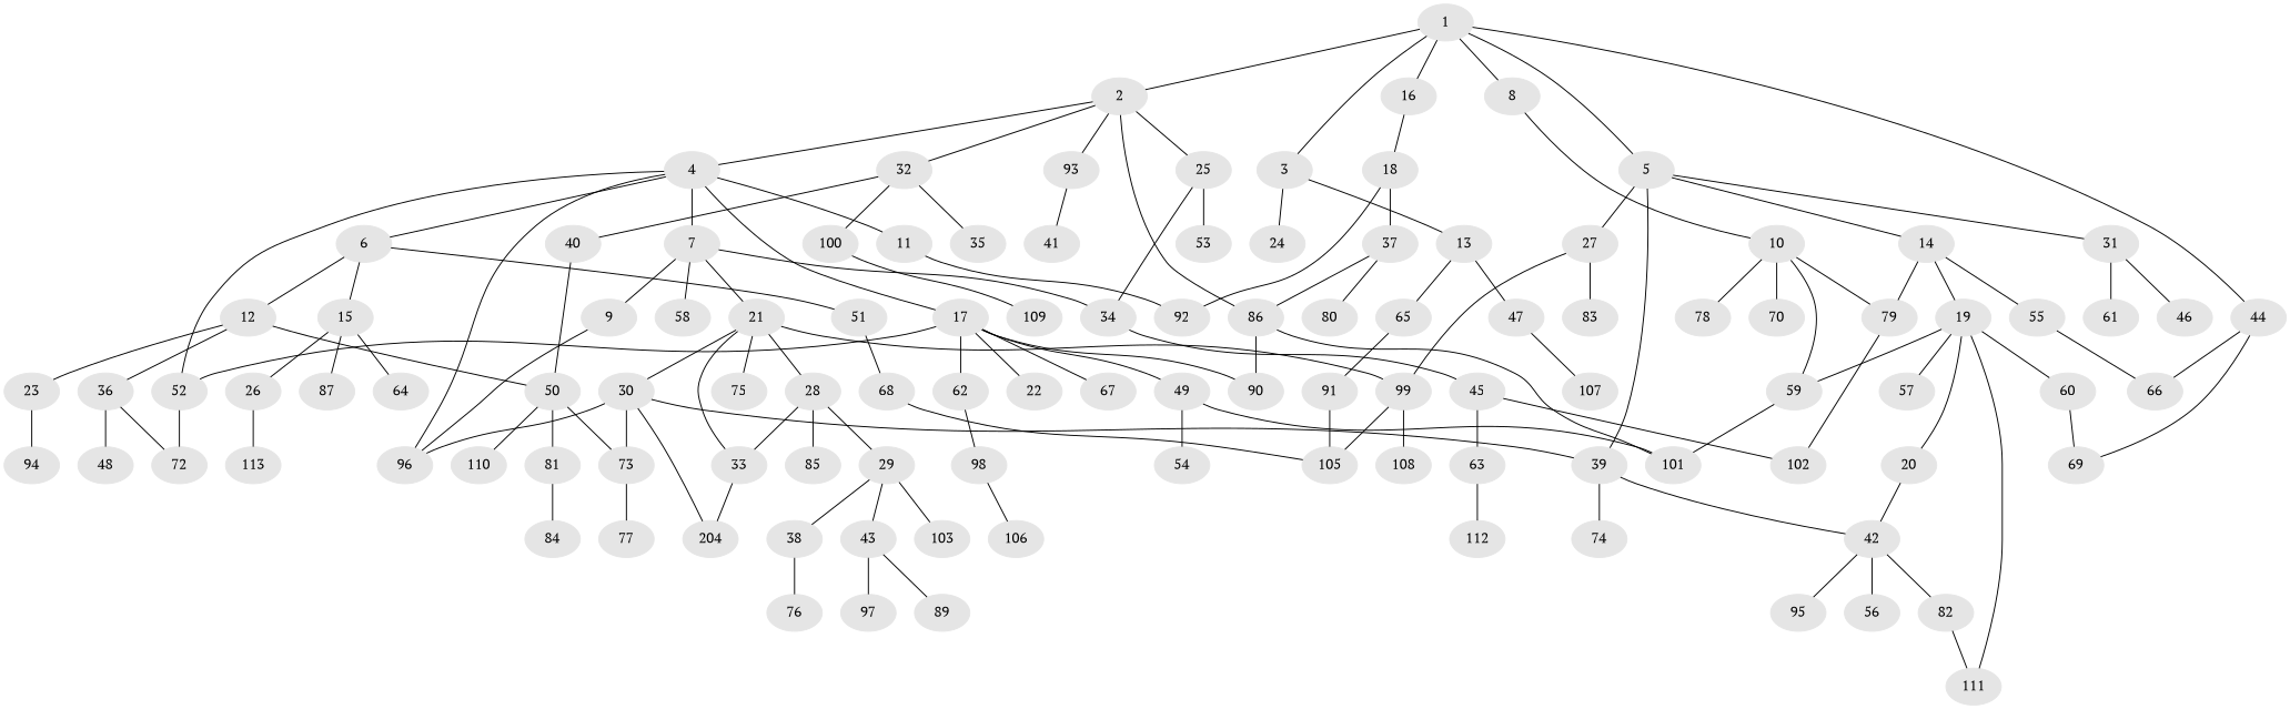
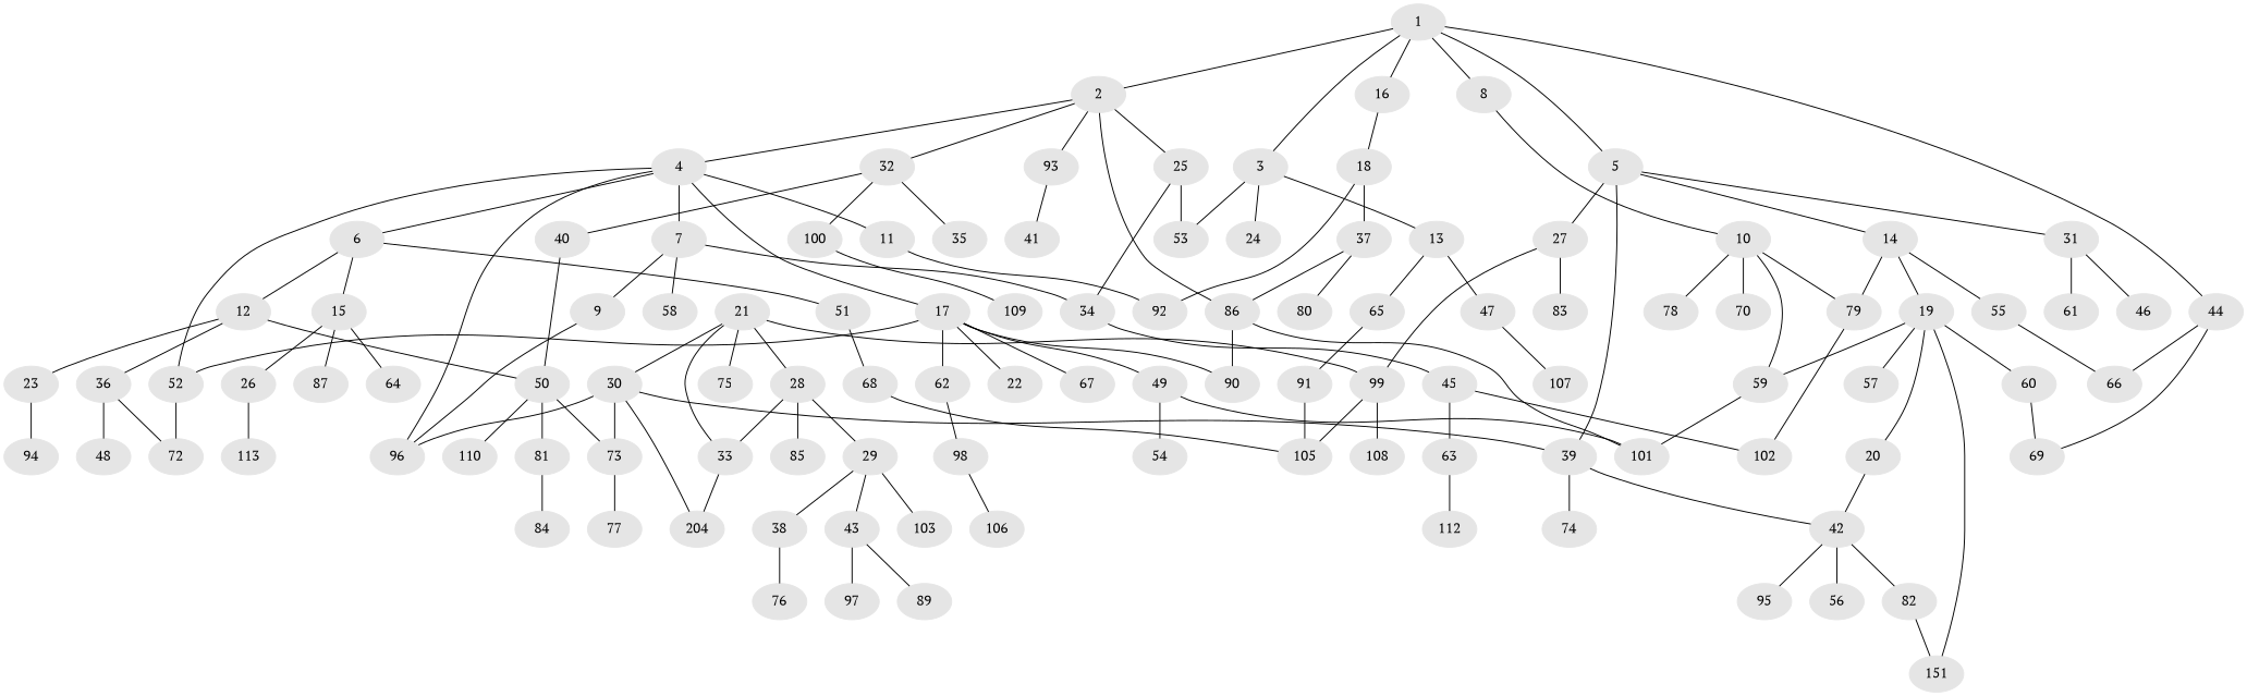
  graph {
    fontname="PT Serif"
    node [color=gray90 fontname="PT Serif" style=filled]
    edge [fontname="PT Serif"]
    1
    2
    3
    5
    8
    16
    44
    4
    25
    32
    86
    93
    13
    24
    53
    14
    27
    31
    39
    10
    18
    66
    69
    6
    7
    11
    17
    52
    96
    34
    35
    40
    100
    90
    101
    41
    47
    65
    12
    15
    51
    9
    21
    58
    92
    22
    49
    62
    67
    72
    79
    19
    55
    99
    83
    46
    61
    42
    74
    23
    36
    50
    26
    64
    87
    68
    28
    30
    33
    75
    45
    59
    70
    78
    102
    94
    48
    73
    81
    110
    107
    91
    20
    57
    60
-   111
+   111 [label=151]
    113
    37
    54
    98
    80
    56
    82
    95
    29
    85
    n97 [label=204]
    105
    108
    38
    43
    103
    76
    89
    97
    77
    109
    63
    112
    84
    106
    1 -- 2
    1 -- 3
    1 -- 5
    1 -- 8
    1 -- 16
    1 -- 44
    2 -- 4
    2 -- 25
    2 -- 32
    2 -- 86
    2 -- 93
    3 -- 13
    3 -- 24
+   3 -- 53
    5 -- 14
    5 -- 27
    5 -- 31
    5 -- 39
    8 -- 10
    16 -- 18
    44 -- 66
    44 -- 69
    4 -- 6
    4 -- 7
    4 -- 11
    4 -- 17
    4 -- 52
    4 -- 96
    25 -- 53
    25 -- 34
    32 -- 35
    32 -- 40
    32 -- 100
    86 -- 90
    86 -- 101
    93 -- 41
    13 -- 47
    13 -- 65
    14 -- 79
    14 -- 19
    14 -- 55
    27 -- 99
    27 -- 83
    31 -- 46
    31 -- 61
    39 -- 42
    39 -- 74
    10 -- 79
    10 -- 59
    10 -- 70
    10 -- 78
    18 -- 92
    18 -- 37
    6 -- 12
    6 -- 15
    6 -- 51
    7 -- 34
    7 -- 9
-   7 -- 21
    7 -- 58
    11 -- 92
    17 -- 52
    17 -- 90
    17 -- 22
    17 -- 49
    17 -- 62
    17 -- 67
    52 -- 72
    34 -- 45
    40 -- 50
    100 -- 109
    47 -- 107
    65 -- 91
    12 -- 23
    12 -- 36
    12 -- 50
    15 -- 26
    15 -- 64
    15 -- 87
    51 -- 68
    9 -- 96
    21 -- 99
    21 -- 28
    21 -- 30
    21 -- 33
    21 -- 75
    49 -- 101
    49 -- 54
    62 -- 98
    79 -- 102
    19 -- 59
    19 -- 20
    19 -- 57
    19 -- 60
    19 -- 111
    55 -- 66
    99 -- 105
    99 -- 108
    42 -- 56
    42 -- 82
    42 -- 95
    23 -- 94
    36 -- 72
    36 -- 48
    50 -- 73
    50 -- 81
    50 -- 110
    26 -- 113
    68 -- 105
    28 -- 33
    28 -- 29
    28 -- 85
    30 -- 39
    30 -- 96
    30 -- 73
    30 -- n97
    33 -- n97
    45 -- 102
    45 -- 63
    59 -- 101
    73 -- 77
    81 -- 84
    91 -- 105
    20 -- 42
    60 -- 69
    37 -- 86
    37 -- 80
    98 -- 106
    82 -- 111
    29 -- 38
    29 -- 43
    29 -- 103
    38 -- 76
    43 -- 89
    43 -- 97
    63 -- 112
  }
